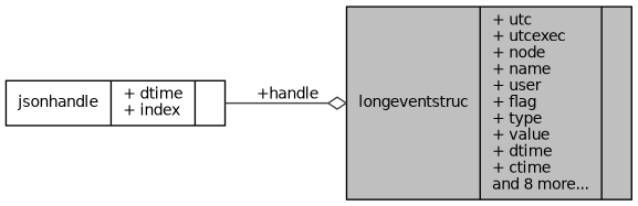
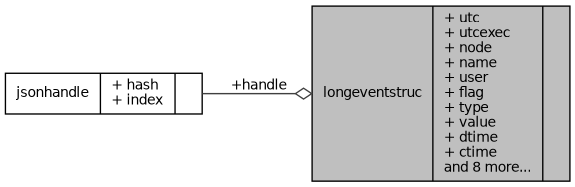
  digraph {
    rankdir=LR
    node [color=black fontname=Helvetica fontsize=10 shape=record style=filled]
    n1 [fillcolor=grey75 fontcolor=black height=0.2 label="{longeventstruc\n|+ utc\l+ utcexec\l+ node\l+ name\l+ user\l+ flag\l+ type\l+ value\l+ dtime\l+ ctime\land 8 more...\l|}" width=0.4]
-   n2 [fillcolor=white height=0.2 label="{jsonhandle\n|+ dtime\l+ index\l|}" width=0.4]
+   n2 [fillcolor=white height=0.2 label="{jsonhandle\n|+ hash\l+ index\l|}" width=0.4]
    n2 -> n1 [arrowhead=odiamond color=grey25 fontname=Helvetica fontsize=10 label=" +handle" labelfontname=Helvetica labelfontsize=10 style=solid]
  }
